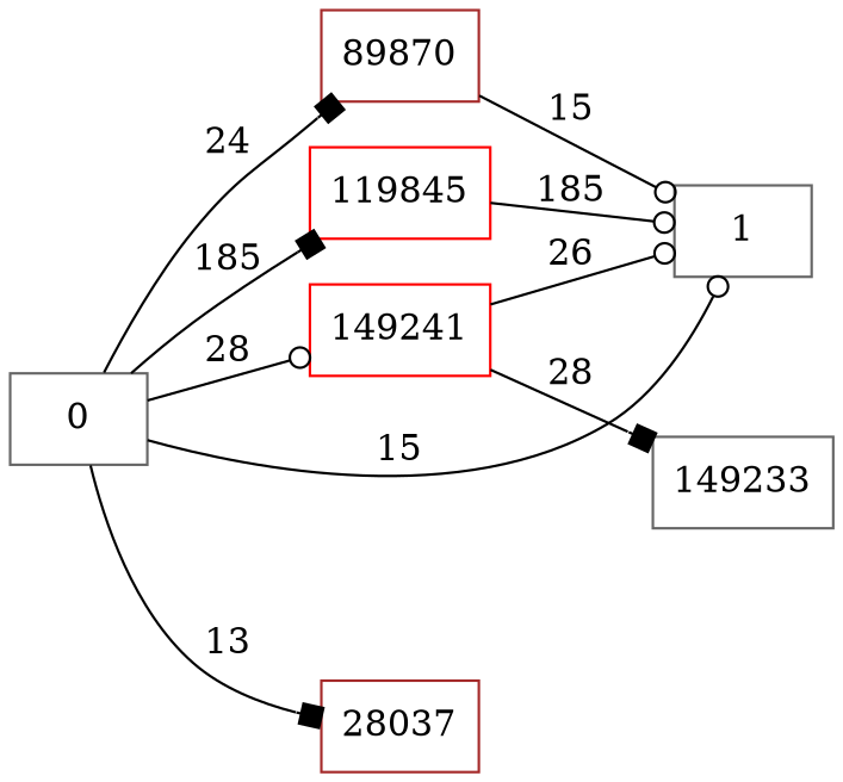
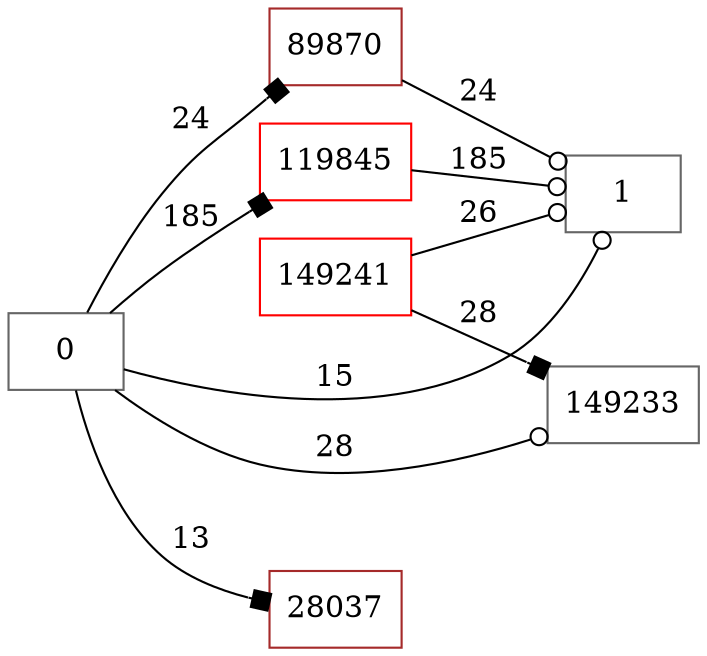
  digraph {
    rankdir=LR
    node [color=gray40 shape=rectangle]
    edge [arrowhead=odot]
    1
    89870 [color=brown]
    119845 [color=red]
    149233
    149241 [color=red]
    0
    28037 [color=brown]
-   89870 -> 1 [label=15]
+   89870 -> 1 [label=24]
    119845 -> 1 [label=185]
    149241 -> 1 [label=26]
    149241 -> 149233 [arrowhead=box label=28]
    0 -> 1 [label=15]
    0 -> 89870 [arrowhead=box label=24]
    0 -> 119845 [arrowhead=box label=185]
-   0 -> 149241 [label=28]
+   0 -> 149233 [label=28]
    0 -> 28037 [arrowhead=box label=13]
  }
